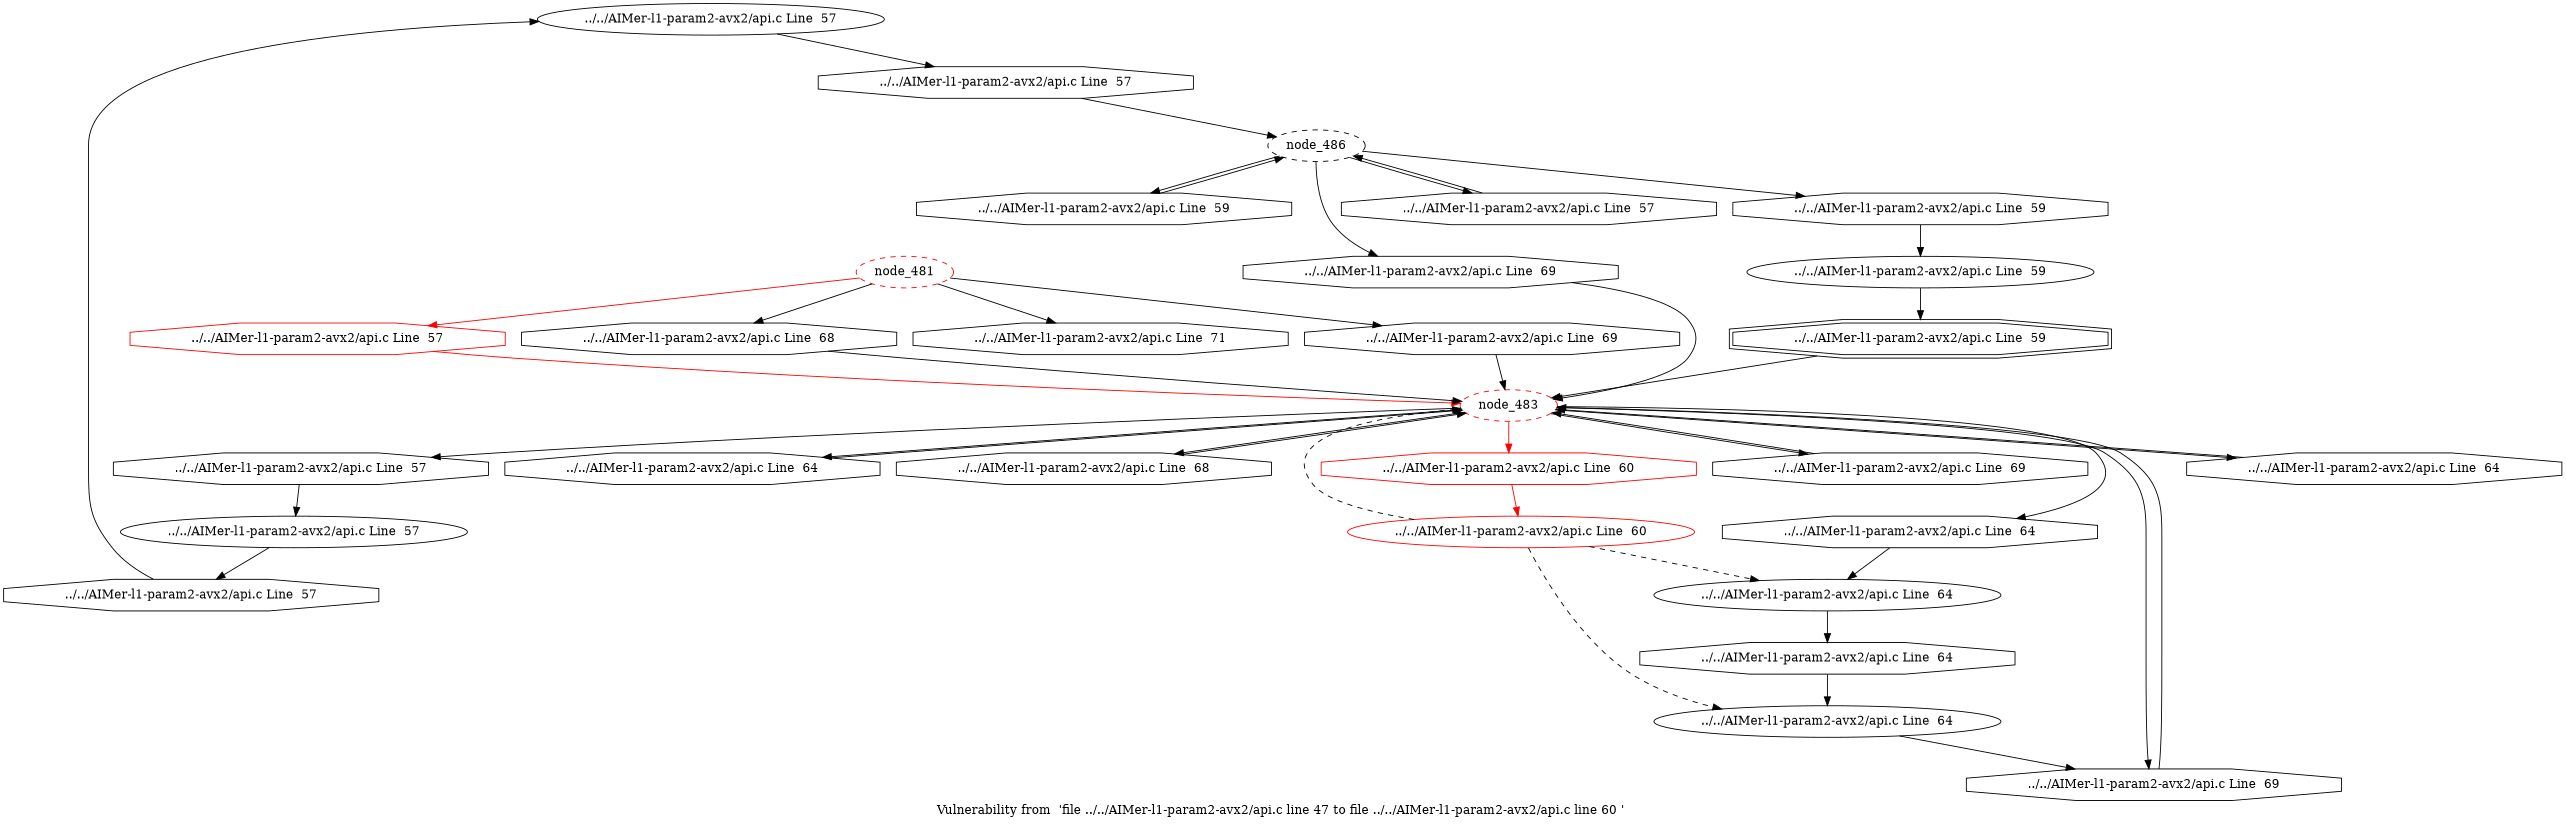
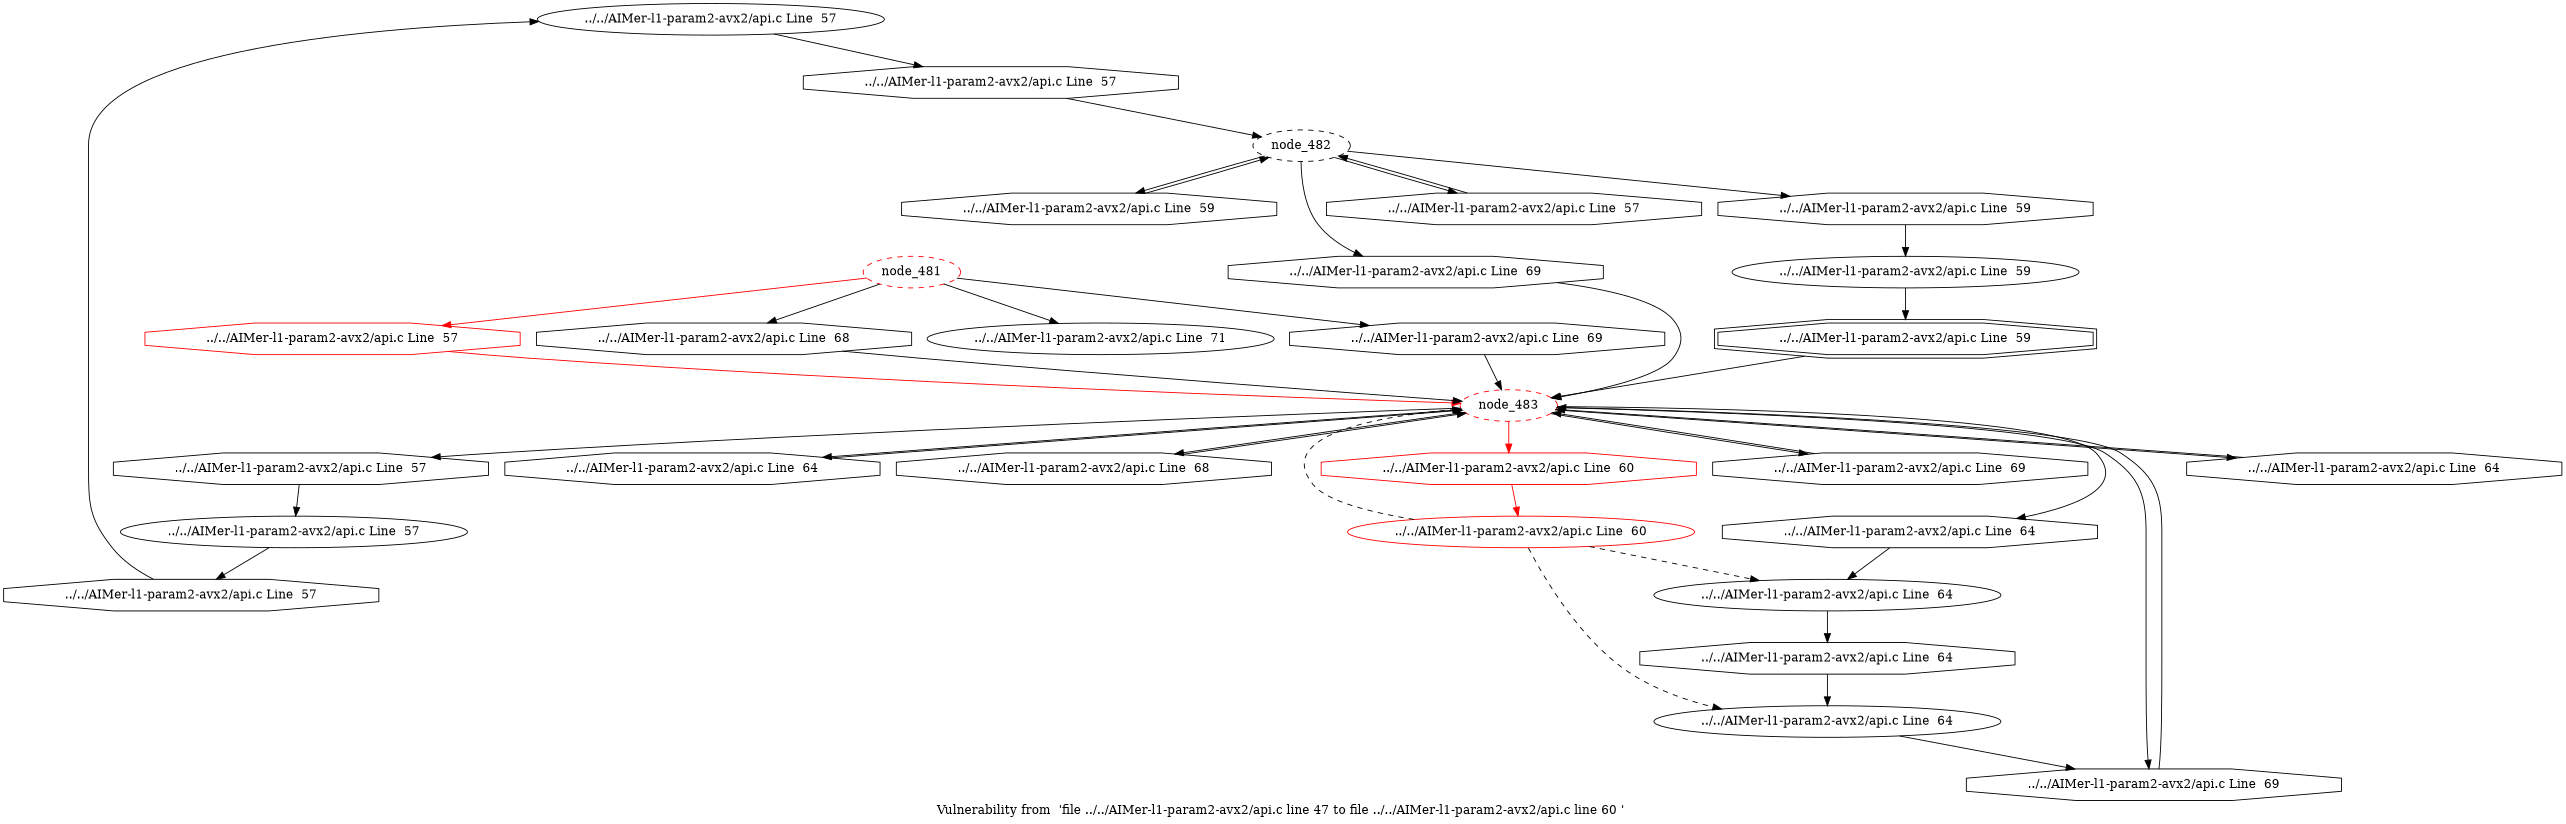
  digraph {
    label="Vulnerability from  'file ../../AIMer-l1-param2-avx2/api.c line 47 to file ../../AIMer-l1-param2-avx2/api.c line 60 ' "
    node [shape=octagon style=solid]
    n1 [label="../../AIMer-l1-param2-avx2/api.c Line  57" shape=ellipse]
    n2 [label="../../AIMer-l1-param2-avx2/api.c Line  57"]
-   node_482 [shape=ellipse style=dashed label=node_486]
+   node_482 [shape=ellipse style=dashed]
    n4 [label="../../AIMer-l1-param2-avx2/api.c Line  57"]
    n5 [label="../../AIMer-l1-param2-avx2/api.c Line  59"]
    n6 [label="../../AIMer-l1-param2-avx2/api.c Line  69"]
    n7 [label="../../AIMer-l1-param2-avx2/api.c Line  59"]
    n8 [label="../../AIMer-l1-param2-avx2/api.c Line  64"]
    node_483 [color=red shape=ellipse style=dashed]
    n10 [label="../../AIMer-l1-param2-avx2/api.c Line  64"]
    n11 [label="../../AIMer-l1-param2-avx2/api.c Line  57"]
    n12 [label="../../AIMer-l1-param2-avx2/api.c Line  68"]
    n13 [label="../../AIMer-l1-param2-avx2/api.c Line  64"]
    n14 [color=red label="../../AIMer-l1-param2-avx2/api.c Line  60"]
    n15 [label="../../AIMer-l1-param2-avx2/api.c Line  69"]
    n16 [label="../../AIMer-l1-param2-avx2/api.c Line  69"]
    n17 [label="../../AIMer-l1-param2-avx2/api.c Line  57" shape=ellipse]
    n18 [label="../../AIMer-l1-param2-avx2/api.c Line  64" shape=ellipse]
    n19 [color=red label="../../AIMer-l1-param2-avx2/api.c Line  60" shape=ellipse]
    n20 [label="../../AIMer-l1-param2-avx2/api.c Line  59" shape=ellipse]
    n21 [label="../../AIMer-l1-param2-avx2/api.c Line  57"]
    n22 [color=red label="../../AIMer-l1-param2-avx2/api.c Line  57"]
    n23 [label="../../AIMer-l1-param2-avx2/api.c Line  64"]
    n24 [label="../../AIMer-l1-param2-avx2/api.c Line  64" shape=ellipse]
    n25 [label="../../AIMer-l1-param2-avx2/api.c Line  59" shape=doubleoctagon]
    node_481 [color=red shape=ellipse style=dashed]
    n27 [label="../../AIMer-l1-param2-avx2/api.c Line  68"]
    n28 [label="../../AIMer-l1-param2-avx2/api.c Line  69"]
-   n29 [label="../../AIMer-l1-param2-avx2/api.c Line  71"]
+   n29 [label="../../AIMer-l1-param2-avx2/api.c Line  71" shape=ellipse]
    n1 -> n2
    n2 -> node_482
    node_482 -> n4
    node_482 -> n5
    node_482 -> n6
    node_482 -> n7
    n4 -> node_482
    n5 -> node_482
    n6 -> node_483
    n7 -> n20
    n8 -> node_483
    node_483 -> n8
    node_483 -> n10
    node_483 -> n11
    node_483 -> n12
    node_483 -> n13
    node_483 -> n14 [color=red]
    node_483 -> n15
    node_483 -> n16
    n10 -> node_483
    n11 -> n17
    n12 -> node_483
    n13 -> n18
    n14 -> n19 [color=red]
    n15 -> node_483
    n16 -> node_483
    n17 -> n21
    n18 -> n23
    n19 -> node_483 [style=dashed]
    n19 -> n18 [style=dashed]
    n19 -> n24 [style=dashed]
    n20 -> n25
    n21 -> n1
    n22 -> node_483 [color=red]
    n23 -> n24
    n24 -> n16
    n25 -> node_483
    node_481 -> n22 [color=red]
    node_481 -> n27
    node_481 -> n28
    node_481 -> n29
    n27 -> node_483
    n28 -> node_483
  }
